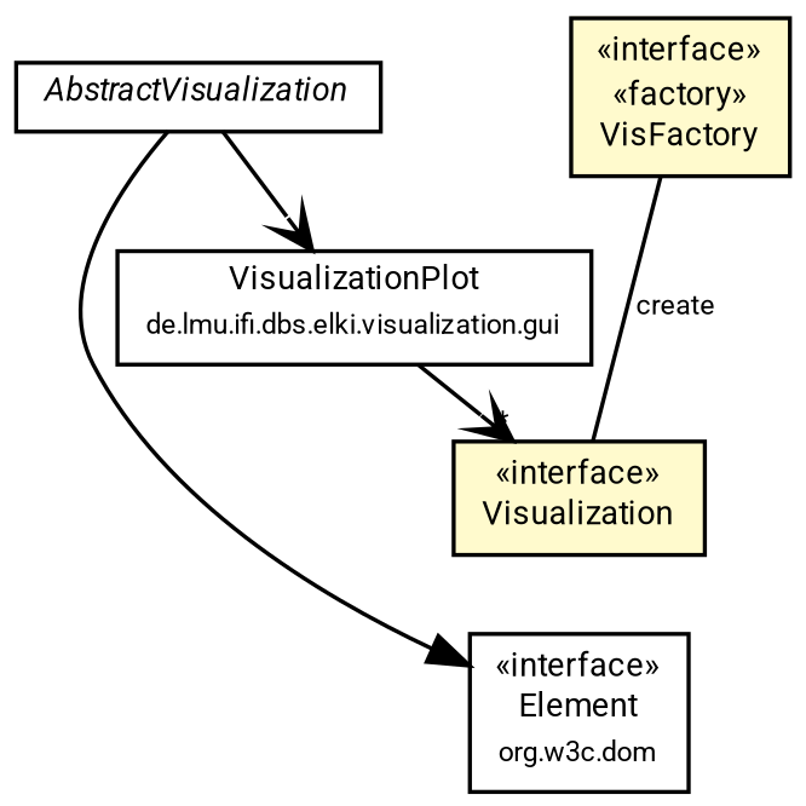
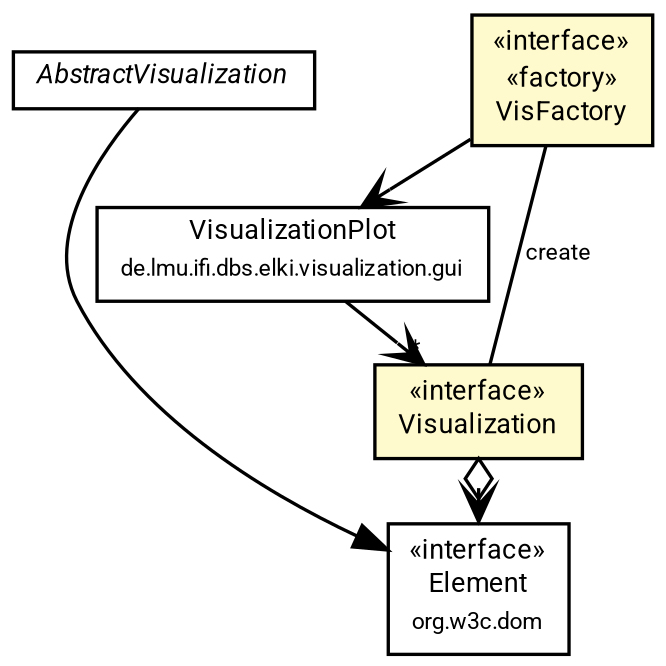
  digraph {
    nodesep=0.15
    rankdir=TB
    ranksep=0.25
    node [fontcolor=black fontname=Roboto fontsize=8 margin=0 shape=plaintext]
    edge [arrowhead=open color=black fontname=Roboto fontsize=7 labelfontname=Roboto labelfontsize=7 weight=1]
    n1 [height=0 label=<<table title="de.lmu.ifi.dbs.elki.visualization.gui.VisualizationPlot" border="0" cellborder="1" cellspacing="0" cellpadding="2" href="../gui/VisualizationPlot.html" target="_parent"> 		<tr><td><table border="0" cellspacing="0" cellpadding="1"> 		<tr><td align="center" balign="center"> <font face="Roboto">VisualizationPlot</font> </td></tr> 		<tr><td align="center" balign="center"> <font face="Roboto" point-size="7.0">de.lmu.ifi.dbs.elki.visualization.gui</font> </td></tr> 		</table></td></tr> 		</table>> width=0]
    n2 [height=0 label=<<table title="de.lmu.ifi.dbs.elki.visualization.visualizers.Visualization" border="0" cellborder="1" cellspacing="0" cellpadding="2" bgcolor="lemonChiffon" href="Visualization.html" target="_parent"> 		<tr><td><table border="0" cellspacing="0" cellpadding="1"> 		<tr><td align="center" balign="center"> &#171;interface&#187; </td></tr> 		<tr><td align="center" balign="center"> <font face="Roboto">Visualization</font> </td></tr> 		</table></td></tr> 		</table>> width=0]
    n3 [height=0 label=<<table title="org.w3c.dom.Element" border="0" cellborder="1" cellspacing="0" cellpadding="2" href="http://docs.oracle.com/javase/7/docs/api/org/w3c/dom/Element.html" target="_parent"> 		<tr><td><table border="0" cellspacing="0" cellpadding="1"> 		<tr><td align="center" balign="center"> &#171;interface&#187; </td></tr> 		<tr><td align="center" balign="center"> <font face="Roboto">Element</font> </td></tr> 		<tr><td align="center" balign="center"> <font face="Roboto" point-size="7.0">org.w3c.dom</font> </td></tr> 		</table></td></tr> 		</table>> width=0]
    n4 [height=0 label=<<table title="de.lmu.ifi.dbs.elki.visualization.visualizers.VisFactory" border="0" cellborder="1" cellspacing="0" cellpadding="2" bgcolor="LemonChiffon" href="VisFactory.html" target="_parent"> 		<tr><td><table border="0" cellspacing="0" cellpadding="1"> 		<tr><td align="center" balign="center"> &#171;interface&#187; </td></tr> 		<tr><td align="center" balign="center"> &#171;factory&#187; </td></tr> 		<tr><td align="center" balign="center"> <font face="Roboto">VisFactory</font> </td></tr> 		</table></td></tr> 		</table>> width=0]
    n5 [height=0 label=<<table title="de.lmu.ifi.dbs.elki.visualization.visualizers.AbstractVisualization" border="0" cellborder="1" cellspacing="0" cellpadding="2" href="AbstractVisualization.html" target="_parent"> 		<tr><td><table border="0" cellspacing="0" cellpadding="1"> 		<tr><td align="center" balign="center"> <font face="Roboto"><i>AbstractVisualization</i></font> </td></tr> 		</table></td></tr> 		</table>> width=0]
    n1 -> n2 [headlabel="*"]
+   n2 -> n3 [arrowtail=ediamond dir=both weight=3]
    n4 -> n2 [arrowhead=none label=create weight=2]
-   n5 -> n1
+   n4 -> n1
    n5 -> n3 [arrowhead=normal]
  }
